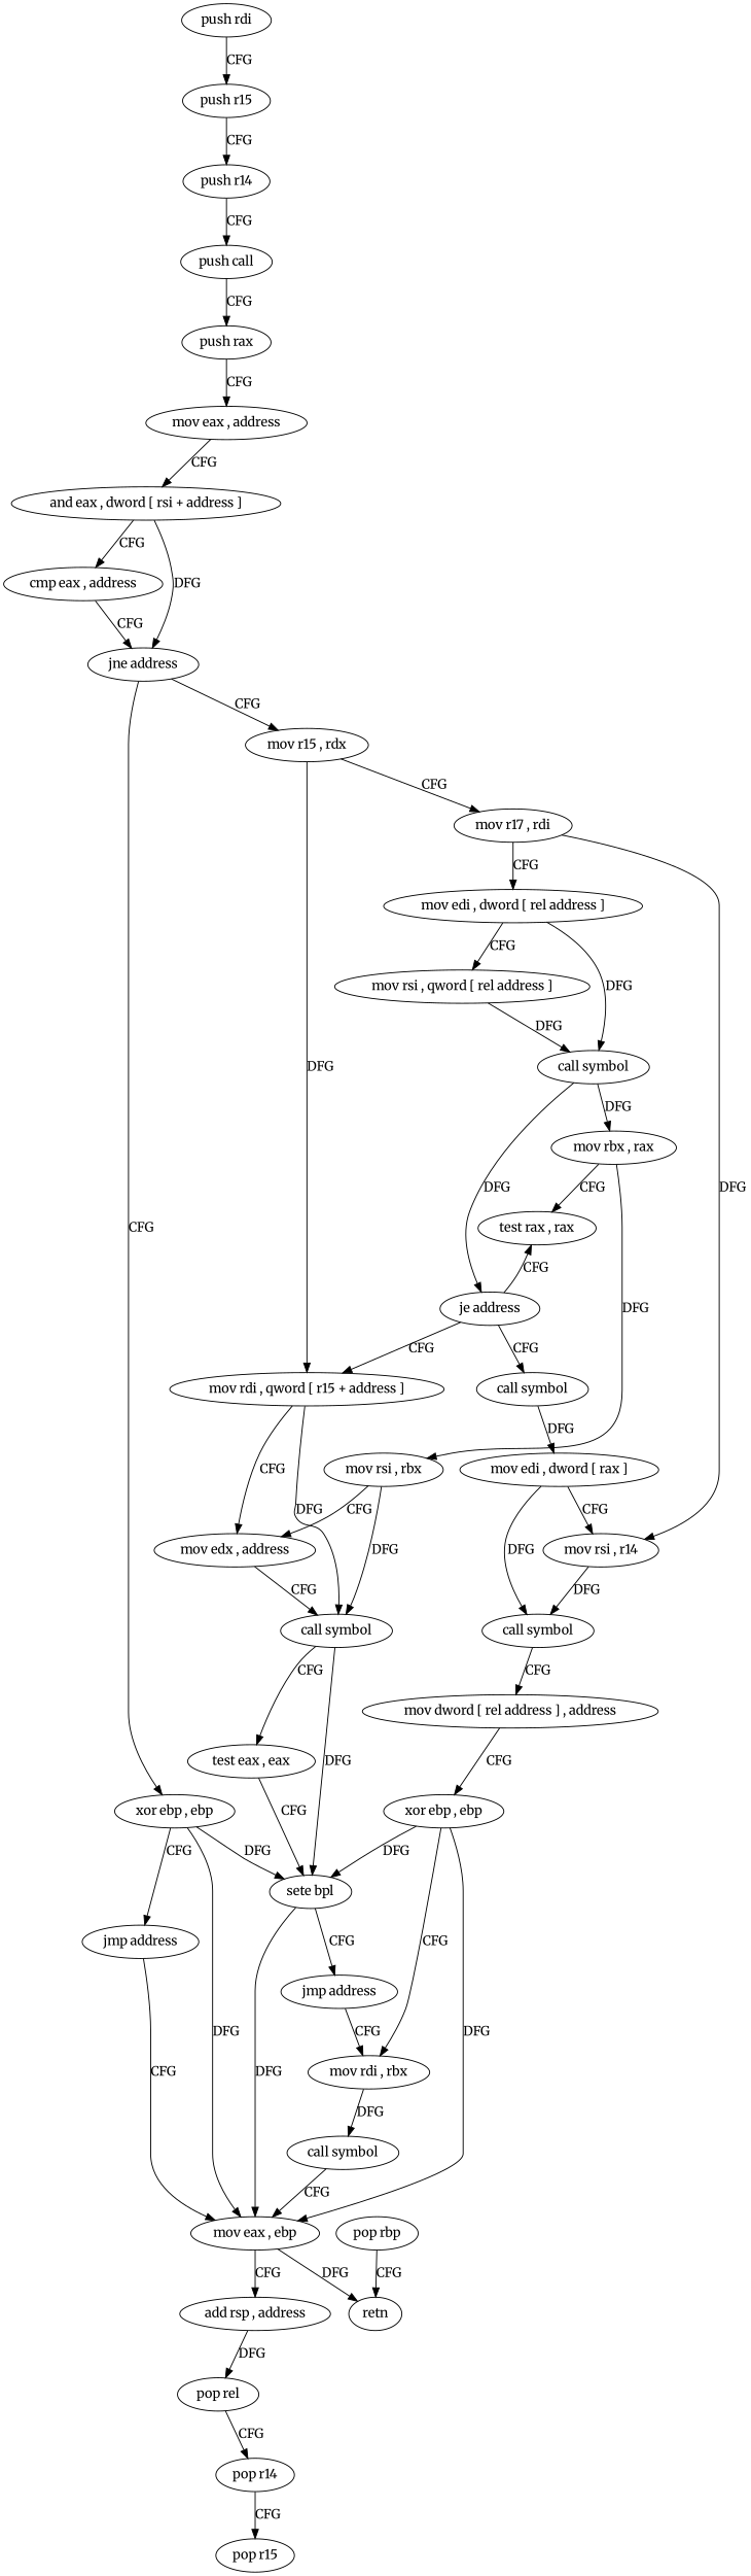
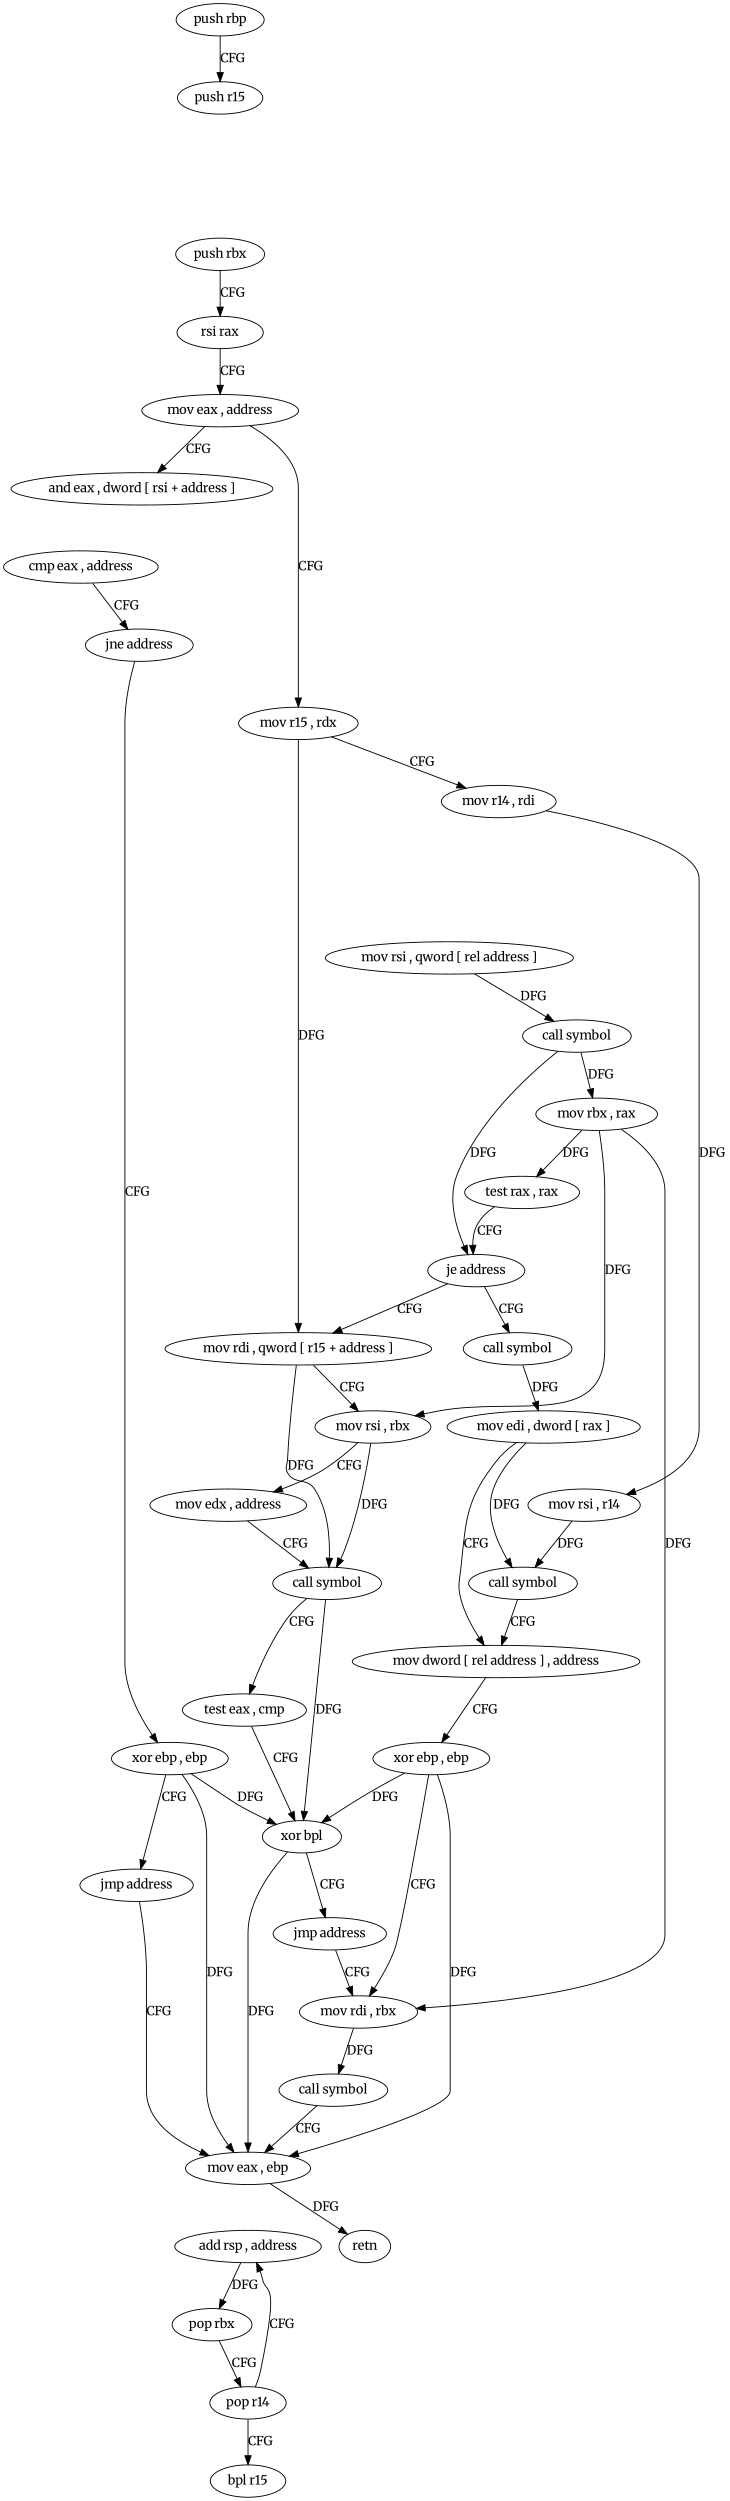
  digraph {
    fontname=Merriweather
    node [fontname=Merriweather]
    edge [fontname=Merriweather]
-   n1 [label="push rdi"]
+   n1 [label="push rbp"]
    n2 [label="push r15"]
-   n3 [label="push r14"]
-   n4 [label="push call"]
-   n5 [label="push rax"]
+   n4 [label="push rbx"]
+   n5 [label="rsi rax"]
    n6 [label="mov eax , address"]
    n7 [label="and eax , dword [ rsi + address ]"]
    n8 [label="cmp eax , address"]
    n9 [label="jne address"]
    n10 [label="xor ebp , ebp"]
    n11 [label="mov r15 , rdx"]
    n12 [label="jmp address"]
    n13 [label="mov eax , ebp"]
-   n14 [label="sete bpl"]
-   n15 [label="mov r17 , rdi"]
+   n14 [label="xor bpl"]
+   n15 [label="mov r14 , rdi"]
    n16 [label="mov rdi , qword [ r15 + address ]"]
    n17 [label="add rsp , address"]
    n18 [label=retn]
    n19 [label="jmp address"]
-   n20 [label="mov edi , dword [ rel address ]"]
    n21 [label="mov rsi , r14"]
    n22 [label="mov rsi , rbx"]
    n23 [label="call symbol"]
-   n24 [label="pop rel"]
+   n24 [label="pop rbx"]
    n25 [label="mov rsi , qword [ rel address ]"]
    n26 [label="call symbol"]
    n27 [label="call symbol"]
    n28 [label="mov rbx , rax"]
    n29 [label="je address"]
    n30 [label="test rax , rax"]
    n31 [label="mov rdi , rbx"]
    n32 [label="call symbol"]
    n33 [label="call symbol"]
    n34 [label="mov edx , address"]
    n35 [label="mov edi , dword [ rax ]"]
-   n36 [label="test eax , eax"]
+   n36 [label="test eax , cmp"]
    n37 [label="pop r14"]
-   n38 [label="pop r15"]
-   n39 [label="pop rbp"]
+   n38 [label="bpl r15"]
    n40 [label="mov dword [ rel address ] , address"]
    n41 [label="xor ebp , ebp"]
    n1 -> n2 [label=CFG]
-   n2 -> n3 [label=CFG]
-   n3 -> n4 [label=CFG]
    n4 -> n5 [label=CFG]
    n5 -> n6 [label=CFG]
    n6 -> n7 [label=CFG]
-   n7 -> n8 [label=CFG]
-   n7 -> n9 [label=DFG]
    n8 -> n9 [label=CFG]
    n9 -> n10 [label=CFG]
-   n9 -> n11 [label=CFG]
+   n6 -> n11 [label=CFG]
    n10 -> n12 [label=CFG]
    n10 -> n13 [label=DFG]
    n10 -> n14 [label=DFG]
    n11 -> n15 [label=CFG]
    n11 -> n16 [label=DFG]
    n12 -> n13 [label=CFG]
-   n13 -> n17 [label=CFG]
+   n37 -> n17 [label=CFG]
    n13 -> n18 [label=DFG]
    n14 -> n13 [label=DFG]
    n14 -> n19 [label=CFG]
-   n15 -> n20 [label=CFG]
    n15 -> n21 [label=DFG]
-   n16 -> n34 [label=CFG]
+   n16 -> n22 [label=CFG]
    n16 -> n23 [label=DFG]
    n17 -> n24 [label=DFG]
    n19 -> n31 [label=CFG]
-   n20 -> n25 [label=CFG]
-   n20 -> n26 [label=DFG]
    n21 -> n27 [label=DFG]
    n22 -> n23 [label=DFG]
    n22 -> n34 [label=CFG]
    n23 -> n14 [label=DFG]
    n23 -> n36 [label=CFG]
    n24 -> n37 [label=CFG]
    n25 -> n26 [label=DFG]
    n26 -> n28 [label=DFG]
    n26 -> n29 [label=DFG]
    n27 -> n40 [label=CFG]
    n28 -> n22 [label=DFG]
-   n28 -> n30 [label=CFG]
+   n28 -> n30 [label=DFG]
+   n28 -> n31 [label=DFG]
    n29 -> n16 [label=CFG]
    n29 -> n32 [label=CFG]
-   n29 -> n30 [label=CFG]
+   n30 -> n29 [label=CFG]
    n31 -> n33 [label=DFG]
    n32 -> n35 [label=DFG]
    n33 -> n13 [label=CFG]
    n34 -> n23 [label=CFG]
-   n35 -> n21 [label=CFG]
+   n35 -> n40 [label=CFG]
    n35 -> n27 [label=DFG]
    n36 -> n14 [label=CFG]
    n37 -> n38 [label=CFG]
-   n39 -> n18 [label=CFG]
    n40 -> n41 [label=CFG]
    n41 -> n13 [label=DFG]
    n41 -> n14 [label=DFG]
    n41 -> n31 [label=CFG]
  }
